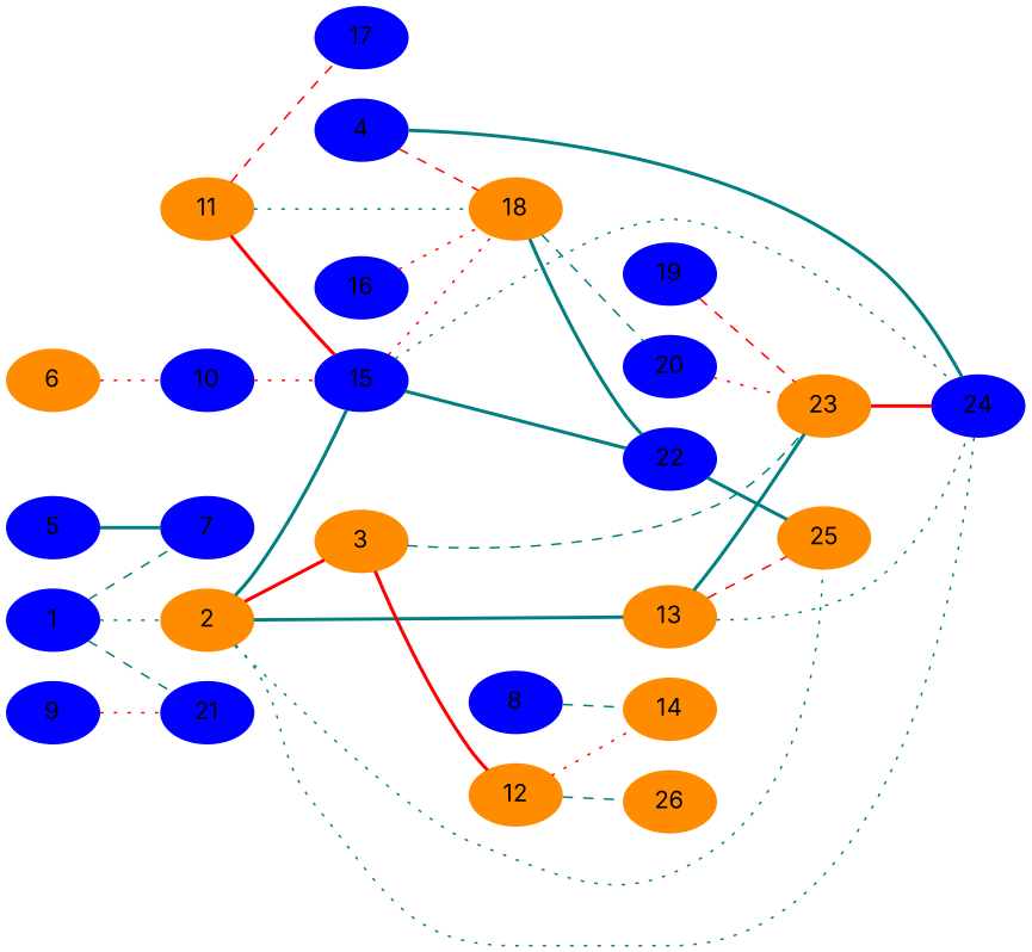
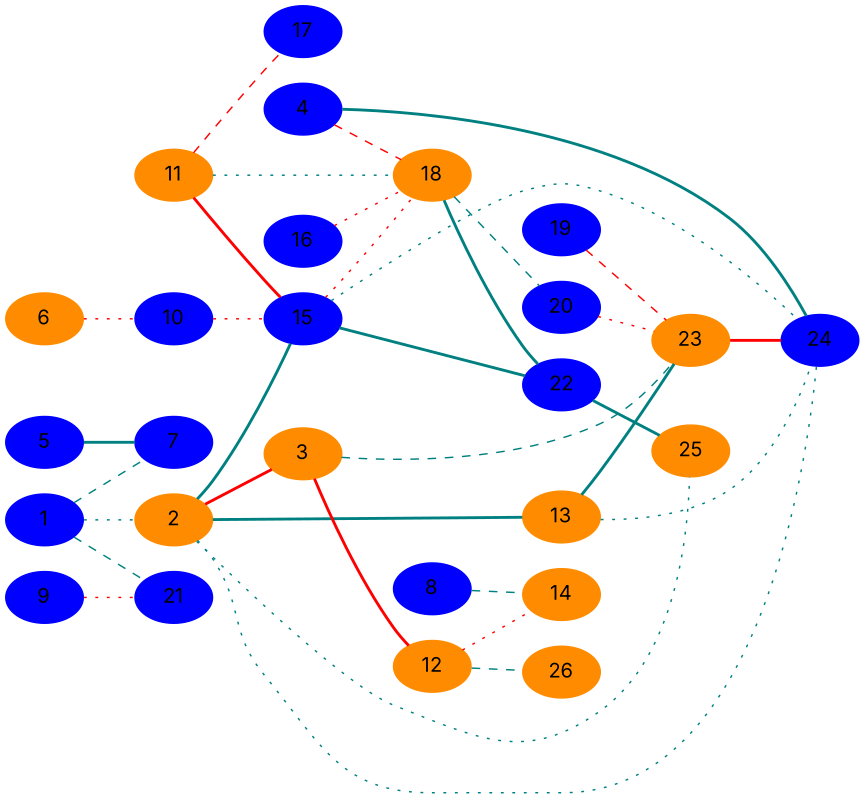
  graph {
    fontname=Inter
    rankdir=LR
    node [color=blue fontname=Inter style=filled]
    edge [color=teal fontname=Inter style=dotted weight=1.0]
    2 [color=darkorange]
    1
    7
    21
    3 [color=darkorange]
    13 [color=darkorange]
    15
    24
    25 [color=darkorange]
    12 [color=darkorange]
    23 [color=darkorange]
    18 [color=darkorange]
    22
    14 [color=darkorange]
    26 [color=darkorange]
    4
    20
    5
    6 [color=darkorange]
    10
    8
    9
    11 [color=darkorange]
    17
    16
    19
    2 -- 3 [color=red style=bold]
    2 -- 13 [style=bold]
    2 -- 15 [style=bold]
    2 -- 24
    2 -- 25
    1 -- 2
    1 -- 7 [style=dashed]
    1 -- 21 [style=dashed]
    3 -- 12 [color=red style=bold]
    3 -- 23 [style=dashed]
    13 -- 24
-   13 -- 25 [color=red style=dashed weight=2.0]
    13 -- 23 [style=bold]
    15 -- 24
    15 -- 18 [color=red]
    15 -- 22 [style=bold]
    12 -- 14 [color=red]
    12 -- 26 [style=dashed]
    23 -- 24 [color=red style=bold]
    18 -- 22 [style=bold]
    18 -- 20 [style=dashed]
    22 -- 25 [style=bold weight=2.0]
    4 -- 24 [style=bold]
    4 -- 18 [color=red style=dashed]
    20 -- 23 [color=red]
    5 -- 7 [style=bold]
    6 -- 10 [color=red]
    10 -- 15 [color=red]
    8 -- 14 [style=dashed]
    9 -- 21 [color=red]
    11 -- 15 [color=red style=bold]
    11 -- 18
    11 -- 17 [color=red style=dashed]
    16 -- 18 [color=red]
    19 -- 23 [color=red style=dashed]
  }
